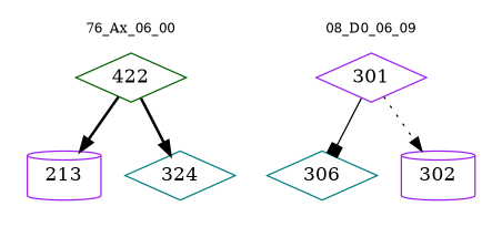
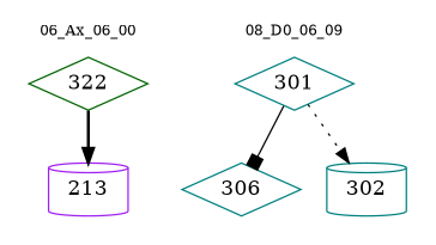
  digraph {
    node [color=teal shape=diamond]
    edge [arrowhead=normal color=black style=bold]
-   n1 [color=darkgreen label=422]
+   n1 [color=darkgreen label=322]
    n2 [color=purple label=213 shape=cylinder]
-   n3 [label=324]
-   n4 [color=purple label=301]
+   n4 [label=301]
    n5 [label=306]
-   n6 [color=purple label=302 shape=cylinder]
+   n6 [label=302 shape=cylinder]
    subgraph cluster_1 {
      color=white
      fontsize=10
-     label="76_Ax_06_00"
+     label="06_Ax_06_00"
      n1
      n2
-     n3
    }
    subgraph cluster_2 {
      color=white
      fontsize=10
      label="08_D0_06_09"
      n4
      n5
      n6
    }
    n1 -> n2
-   n1 -> n3
    n4 -> n5 [arrowhead=box style=solid]
    n4 -> n6 [style=dotted]
  }
